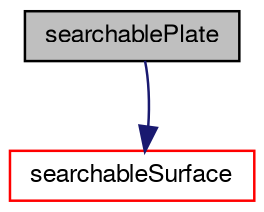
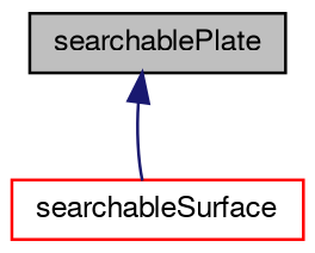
  digraph {
    node [fontname=FreeSans fontsize=10 shape=record]
    n1 [color=black fillcolor=grey75 fontcolor=black height=0.2 label=searchablePlate style=filled width=0.4]
    n2 [color=red height=0.2 label=searchableSurface width=0.4]
-   n2 -> n1 [color=midnightblue dir=back fontname=FreeSans fontsize=10 labelfontname=FreeSans labelfontsize=10 style=solid]
+   n1 -> n2 [color=midnightblue dir=back fontname=FreeSans fontsize=10 labelfontname=FreeSans labelfontsize=10 style=solid]
  }
